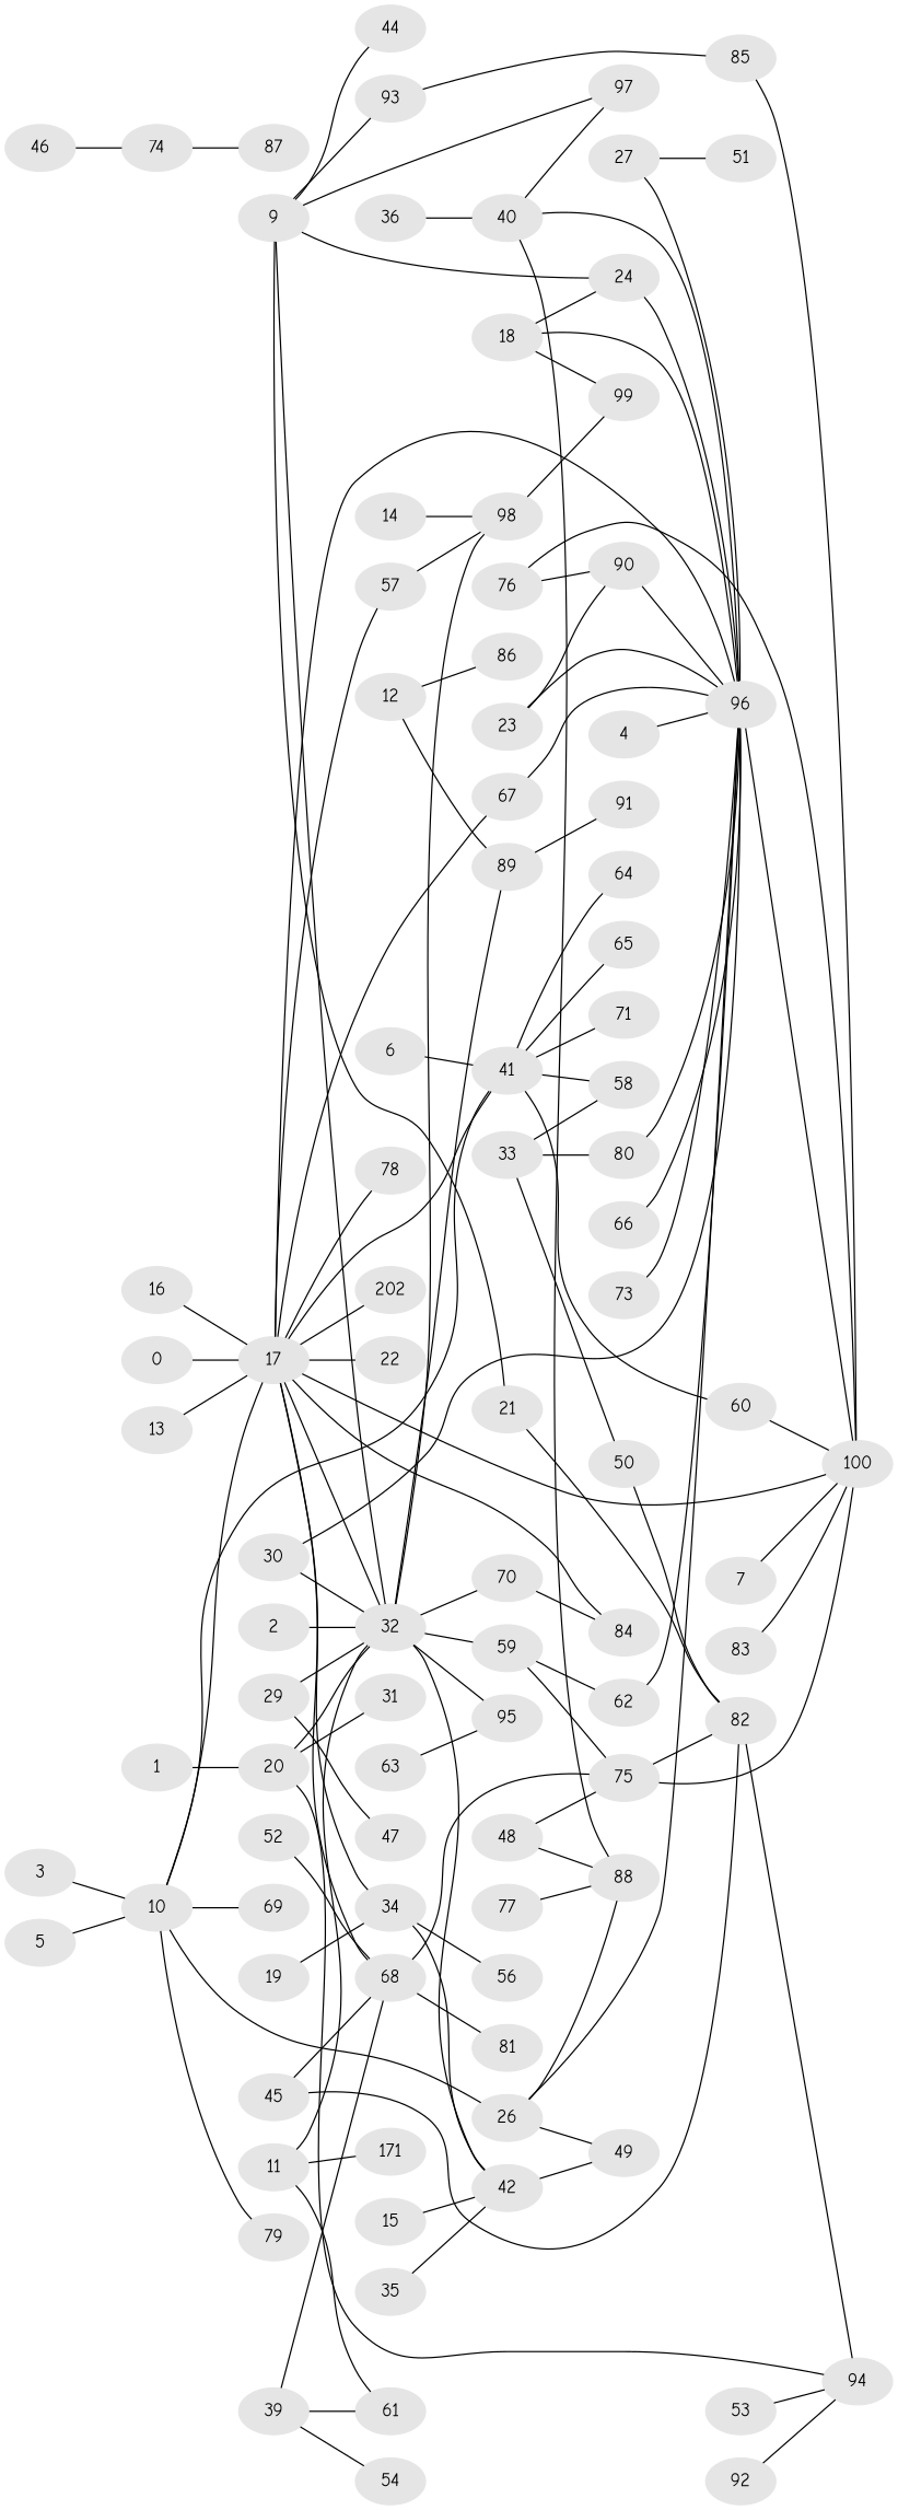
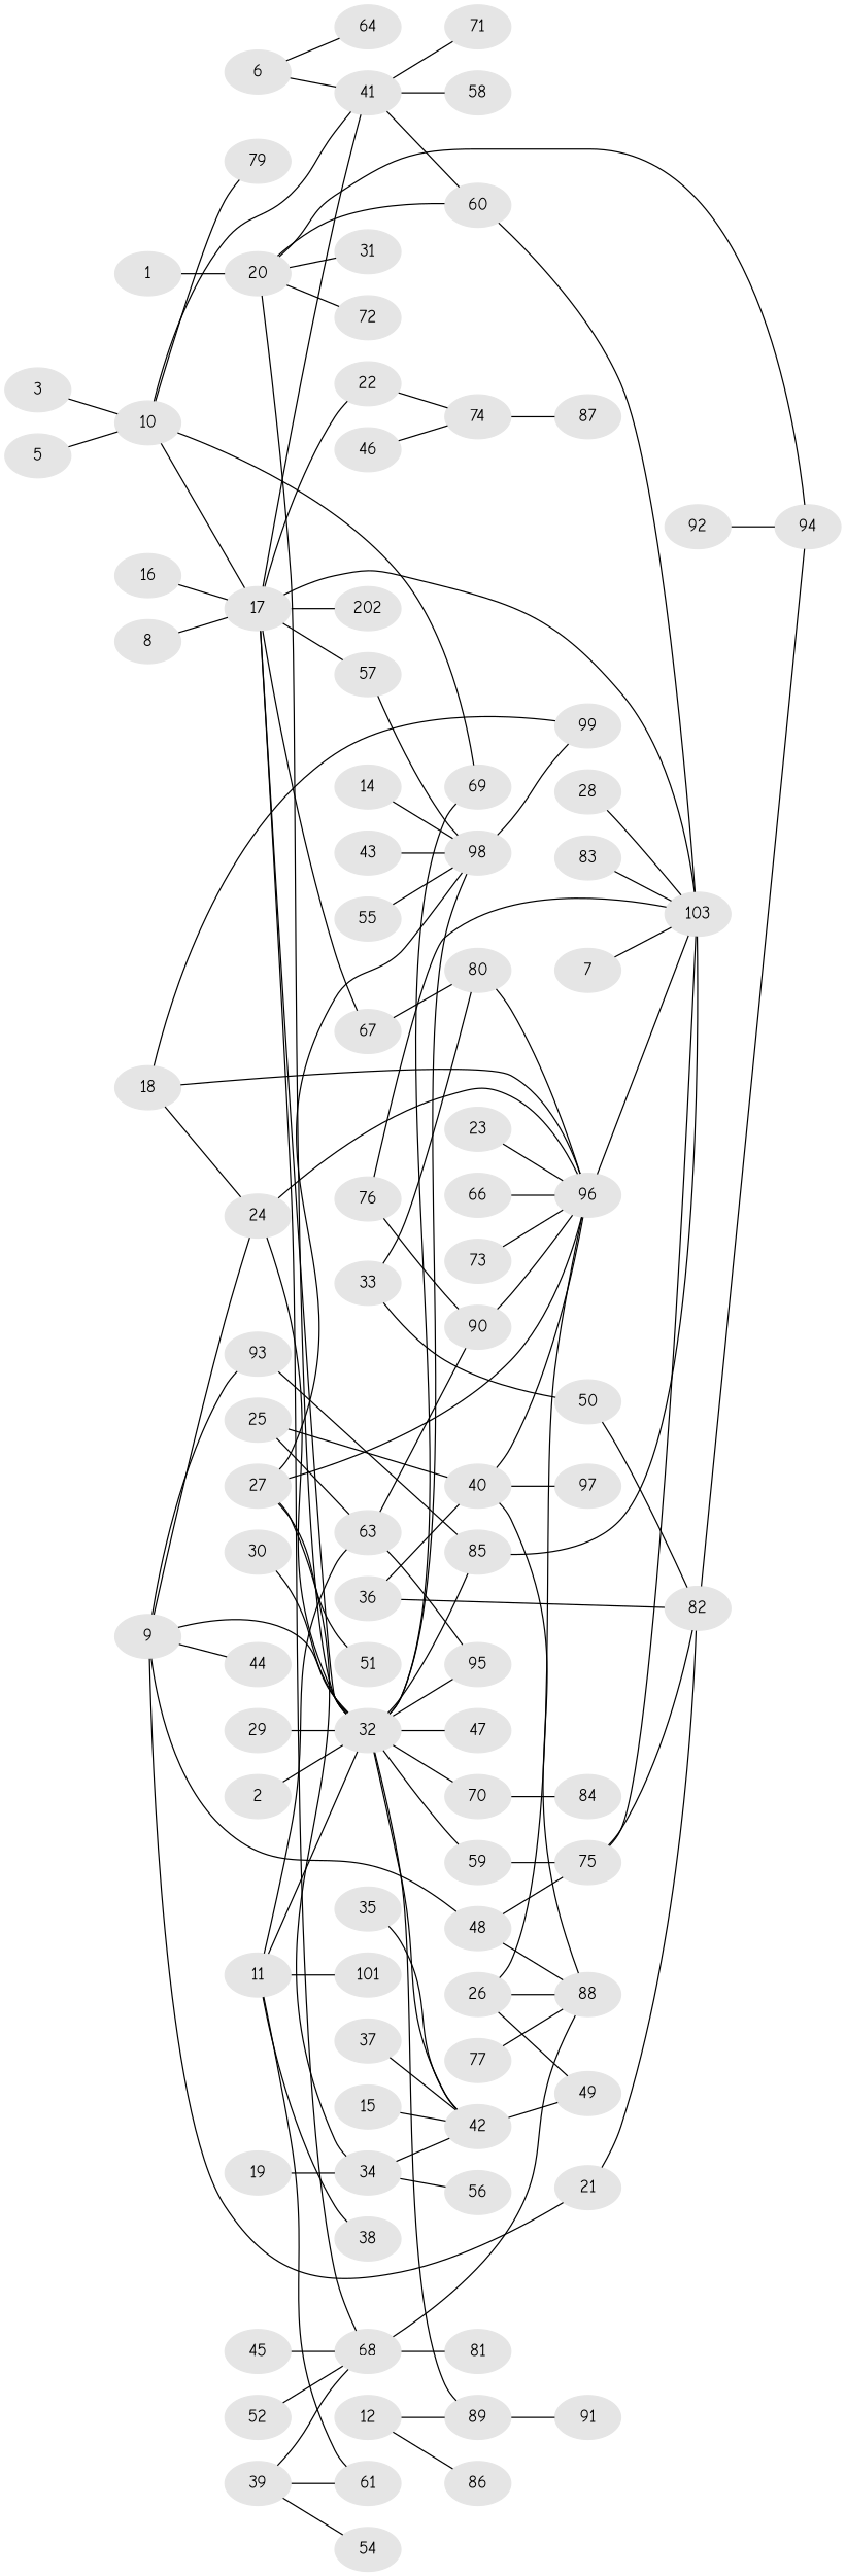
  graph {
    fontname="Comic Neue"
    rankdir=LR
    node [color=gray90 fontname="Comic Neue" style=filled]
    edge [fontname="Comic Neue" weight=1.0]
    1
    20
    32
    31
    60
+   72
    94
    2
    85
    69
    89
    98
    42
    47
    59
    70
    95
    3
    10
    41
    17
    26
    79
-   4
    96
-   100
+   100 [label=103]
    5
    6
    58
    64
-   65
    71
    7
-   8 [label=0]
+   8
    22
    34
    57
    67
    68
-   78
    84
    n42 [label=202]
    9
    21
    24
    44
    93
    97
    82
    49
    88
    11
+   38
    61
    63
-   101 [label=171]
+   101
    90
    12
    86
    91
-   13
    14
    99
    15
    16
    74
    56
    75
    81
    18
    19
    87
    23
+   25
    40
    27
    51
+   28
    29
    30
-   62
    33
    50
    80
    35
    36
+   37
    39
    54
+   43
    45
    46
    48
    52
-   53
+   55
    66
    73
    76
    77
    83
    92
    1 -- 20
    20 -- 32
    20 -- 31
+   20 -- 60
+   20 -- 72
    20 -- 94
+   32 -- 85
+   32 -- 69
    32 -- 89
    32 -- 98
    32 -- 42
-   29 -- 47
+   32 -- 47
    32 -- 59
    32 -- 70
    32 -- 95
    60 -- 100
    2 -- 32
    85 -- 100
    89 -- 91
    98 -- 99
    42 -- 49
    59 -- 75
-   59 -- 62
    70 -- 84
    3 -- 10
    10 -- 69
    10 -- 41
    10 -- 17
-   10 -- 26
    10 -- 79
    41 -- 60
    41 -- 58
-   41 -- 64
-   41 -- 65
+   6 -- 64
    41 -- 71
    17 -- 32
    17 -- 41
-   17 -- 96
    17 -- 100
    17 -- 22
-   17 -- 34
+   27 -- 34
    17 -- 57
    17 -- 67
    17 -- 68
-   17 -- 78
-   17 -- 84
    17 -- n42
    26 -- 96
    26 -- 49
    26 -- 88
-   4 -- 96
    96 -- 100
    5 -- 10
    6 -- 41
    7 -- 100
    8 -- 17
+   22 -- 74
    34 -- 42
    34 -- 56
    57 -- 98 [weight=2.0]
-   67 -- 96
-   68 -- 75
+   67 -- 80
+   68 -- 88
    68 -- 81
    9 -- 32
    9 -- 21
    9 -- 24
    9 -- 44
    9 -- 93
-   9 -- 97
+   9 -- 48
    21 -- 82
+   24 -- 32
    24 -- 96
    93 -- 85
    82 -- 94
    11 -- 32
+   11 -- 38
    11 -- 61
+   11 -- 63
    11 -- 101
    63 -- 95
-   23 -- 90
+   63 -- 90
    90 -- 96
    12 -- 89
    12 -- 86
-   13 -- 17
    14 -- 98
    15 -- 42
    16 -- 17
    74 -- 87
    75 -- 100
    75 -- 82
    18 -- 96
    18 -- 24
    18 -- 99
    19 -- 34
    23 -- 96
+   25 -- 63
+   25 -- 40
    40 -- 96
    40 -- 97
    40 -- 88
+   27 -- 98
    27 -- 96
    27 -- 51
+   28 -- 100
    29 -- 32
    30 -- 32
-   30 -- 96
-   62 -- 96
-   33 -- 58
    33 -- 50
    33 -- 80
    50 -- 82
    80 -- 96
    35 -- 42
-   45 -- 82
+   36 -- 82
    36 -- 40
+   37 -- 42
    39 -- 68
    39 -- 61
    39 -- 54
+   43 -- 98
    45 -- 68
    46 -- 74
    48 -- 88
    48 -- 75
    52 -- 68
-   53 -- 94
+   55 -- 98
    66 -- 96
    73 -- 96
    76 -- 100
    76 -- 90
    77 -- 88
    83 -- 100
    92 -- 94
  }
